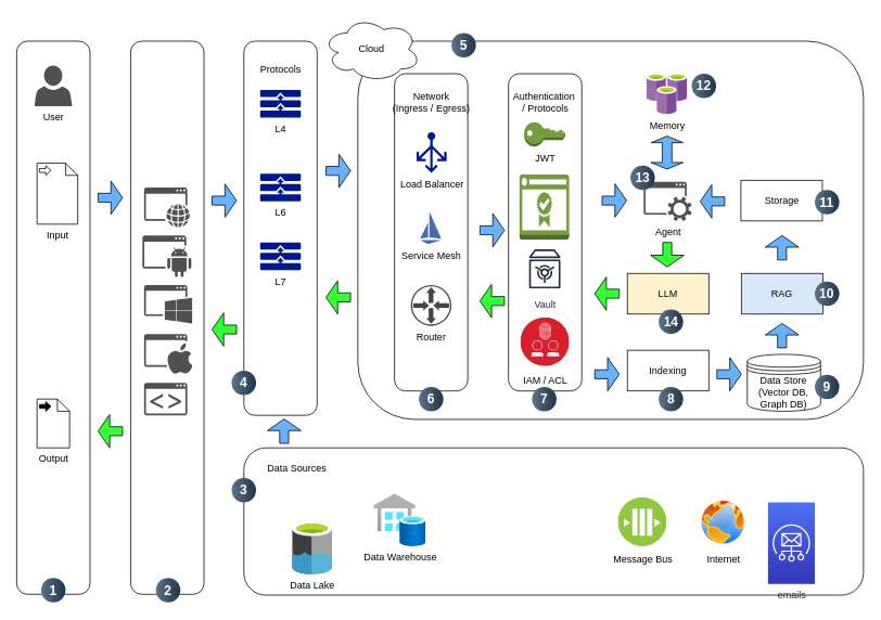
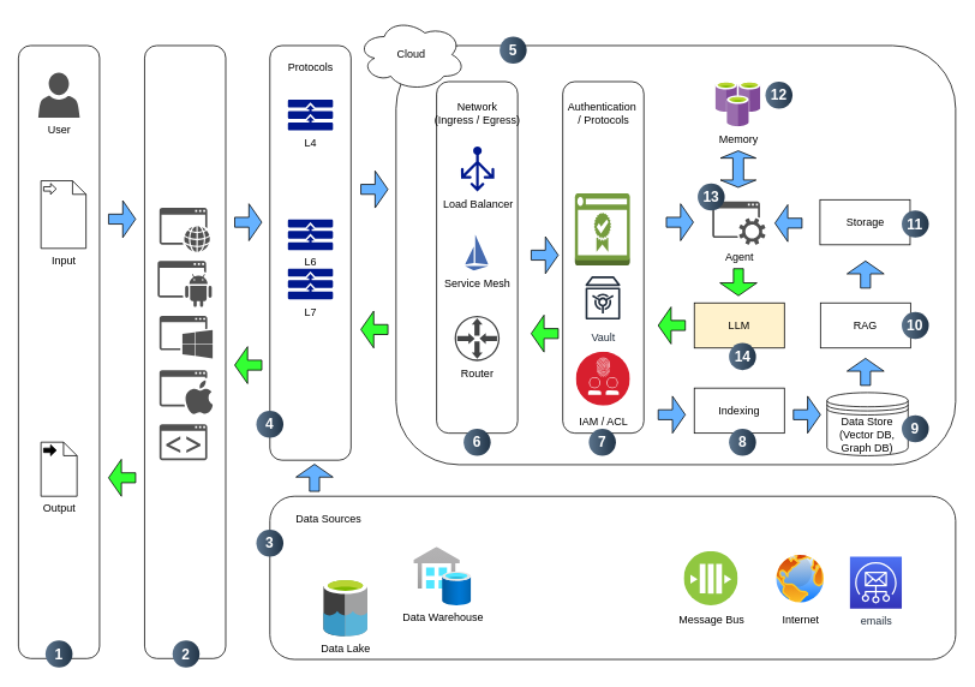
  <mxCell id="0" />
  <mxCell id="1" parent="0" />
  <mxCell id="2" value="" style="rounded=1;whiteSpace=wrap;html=1;" parent="1" vertex="1"><mxGeometry x="160" y="50" width="90" height="680" as="geometry" /></mxCell>
  <mxCell id="3" value="" style="rounded=1;whiteSpace=wrap;html=1;" parent="1" vertex="1"><mxGeometry x="20" y="50" width="90" height="680" as="geometry" /></mxCell>
  <mxCell id="4" value="User" style="sketch=0;pointerEvents=1;shadow=0;dashed=0;html=1;strokeColor=none;fillColor=#505050;labelPosition=center;verticalLabelPosition=bottom;verticalAlign=top;outlineConnect=0;align=center;shape=mxgraph.office.users.user;" parent="1" vertex="1"><mxGeometry x="42" y="80" width="46" height="50" as="geometry" /></mxCell>
  <mxCell id="5" value="Input" style="shape=mxgraph.bpmn.data;labelPosition=center;verticalLabelPosition=bottom;align=center;verticalAlign=top;size=15;html=1;bpmnTransferType=input;" parent="1" vertex="1"><mxGeometry x="45" y="200" width="50" height="75" as="geometry" /></mxCell>
  <mxCell id="6" value="Output" style="shape=mxgraph.bpmn.data;labelPosition=center;verticalLabelPosition=bottom;align=center;verticalAlign=top;size=15;html=1;bpmnTransferType=output;" parent="1" vertex="1"><mxGeometry x="45" y="490" width="40" height="60" as="geometry" /></mxCell>
  <mxCell id="7" value="" style="rounded=1;whiteSpace=wrap;html=1;" parent="1" vertex="1"><mxGeometry x="439.02" y="50" width="620.98" height="465" as="geometry" /></mxCell>
  <mxCell id="8" value="Agent" style="sketch=0;pointerEvents=1;shadow=0;dashed=0;html=1;strokeColor=none;fillColor=#505050;labelPosition=center;verticalLabelPosition=bottom;verticalAlign=top;outlineConnect=0;align=center;shape=mxgraph.office.concepts.service_application;" parent="1" vertex="1"><mxGeometry x="790" y="223" width="59" height="48" as="geometry" /></mxCell>
  <mxCell id="9" value="" style="sketch=0;pointerEvents=1;shadow=0;dashed=0;html=1;strokeColor=none;fillColor=#505050;labelPosition=center;verticalLabelPosition=bottom;verticalAlign=top;outlineConnect=0;align=center;shape=mxgraph.office.concepts.application_android;" parent="1" vertex="1"><mxGeometry x="174.5" y="289" width="60" height="51" as="geometry" /></mxCell>
  <mxCell id="10" value="" style="sketch=0;pointerEvents=1;shadow=0;dashed=0;html=1;strokeColor=none;fillColor=#505050;labelPosition=center;verticalLabelPosition=bottom;verticalAlign=top;outlineConnect=0;align=center;shape=mxgraph.office.concepts.application_web;" parent="1" vertex="1"><mxGeometry x="176.5" y="230" width="56" height="49" as="geometry" /></mxCell>
  <mxCell id="11" value="" style="sketch=0;pointerEvents=1;shadow=0;dashed=0;html=1;strokeColor=none;fillColor=#505050;labelPosition=center;verticalLabelPosition=bottom;verticalAlign=top;outlineConnect=0;align=center;shape=mxgraph.office.concepts.application_windows;" parent="1" vertex="1"><mxGeometry x="176.5" y="350" width="59" height="47" as="geometry" /></mxCell>
  <mxCell id="12" value="" style="sketch=0;pointerEvents=1;shadow=0;dashed=0;html=1;strokeColor=none;fillColor=#505050;labelPosition=center;verticalLabelPosition=bottom;verticalAlign=top;outlineConnect=0;align=center;shape=mxgraph.office.concepts.application_ios;" parent="1" vertex="1"><mxGeometry x="176.5" y="410" width="59" height="49" as="geometry" /></mxCell>
  <mxCell id="13" value="" style="sketch=0;pointerEvents=1;shadow=0;dashed=0;html=1;strokeColor=none;fillColor=#505050;labelPosition=center;verticalLabelPosition=bottom;verticalAlign=top;outlineConnect=0;align=center;shape=mxgraph.office.communications.ucwa_application;" parent="1" vertex="1"><mxGeometry x="176.5" y="470" width="53" height="40" as="geometry" /></mxCell>
  <mxCell id="14" value="Cloud" style="ellipse;shape=cloud;whiteSpace=wrap;html=1;" parent="1" vertex="1"><mxGeometry x="396.02" y="20" width="120" height="80" as="geometry" /></mxCell>
  <mxCell id="15" value="" style="rounded=1;whiteSpace=wrap;html=1;" parent="1" vertex="1"><mxGeometry x="299.02" y="550" width="760.98" height="181" as="geometry" /></mxCell>
  <mxCell id="16" value="Data Sources" style="text;html=1;align=center;verticalAlign=middle;resizable=0;points=[];autosize=1;strokeColor=none;fillColor=none;" parent="1" vertex="1"><mxGeometry x="314.02" y="561" width="100" height="30" as="geometry" /></mxCell>
  <mxCell id="17" value="Data Lake" style="image;sketch=0;aspect=fixed;html=1;points=[];align=center;fontSize=12;image=img/lib/mscae/Data_Lake.svg;" parent="1" vertex="1"><mxGeometry x="358.77" y="641.38" width="49.02" height="64.5" as="geometry" /></mxCell>
  <mxCell id="18" value="Data Warehouse" style="image;aspect=fixed;html=1;points=[];align=center;fontSize=12;image=img/lib/azure2/integration/SQL_Data_Warehouses.svg;" parent="1" vertex="1"><mxGeometry x="458.77" y="606.38" width="64" height="65" as="geometry" /></mxCell>
  <mxCell id="19" value="&lt;font color=&quot;#000000&quot;&gt;Message Bus&lt;/font&gt;" style="image;aspect=fixed;perimeter=ellipsePerimeter;html=1;align=center;shadow=0;dashed=0;fontColor=#4277BB;labelBackgroundColor=default;fontSize=12;spacingTop=3;image=img/lib/ibm/blockchain/message_bus.svg;" parent="1" vertex="1"><mxGeometry x="758.77" y="611.38" width="60" height="60" as="geometry" /></mxCell>
  <mxCell id="20" value="" style="rounded=1;whiteSpace=wrap;html=1;" parent="1" vertex="1"><mxGeometry x="299.02" y="50" width="90" height="460" as="geometry" /></mxCell>
- <mxCell id="21" value="Protocols" style="text;html=1;align=center;verticalAlign=middle;resizable=0;points=[];autosize=1;strokeColor=none;fillColor=none;" parent="1" vertex="1"><mxGeometry x="309.02" y="70" width="70" height="30" as="geometry" /></mxCell>
+ <mxCell id="21" value="Protocols" style="text;html=1;align=center;verticalAlign=middle;resizable=0;points=[];autosize=1;strokeColor=none;fillColor=none;" parent="1" vertex="1"><mxGeometry x="309.02" y="60" width="70" height="30" as="geometry" /></mxCell>
  <mxCell id="22" value="L4" style="sketch=0;aspect=fixed;pointerEvents=1;shadow=0;dashed=0;html=1;strokeColor=none;labelPosition=center;verticalLabelPosition=bottom;verticalAlign=top;align=center;fillColor=#00188D;shape=mxgraph.mscae.enterprise.protocol_stack" parent="1" vertex="1"><mxGeometry x="319.02" y="110" width="50" height="34" as="geometry" /></mxCell>
- <mxCell id="23" value="L6" style="sketch=0;aspect=fixed;pointerEvents=1;shadow=0;dashed=0;html=1;strokeColor=none;labelPosition=center;verticalLabelPosition=bottom;verticalAlign=top;align=center;fillColor=#00188D;shape=mxgraph.mscae.enterprise.protocol_stack" parent="1" vertex="1"><mxGeometry x="319.02" y="213" width="50" height="34" as="geometry" /></mxCell>
+ <mxCell id="23" value="L6" style="sketch=0;aspect=fixed;pointerEvents=1;shadow=0;dashed=0;html=1;strokeColor=none;labelPosition=center;verticalLabelPosition=bottom;verticalAlign=top;align=center;fillColor=#00188D;shape=mxgraph.mscae.enterprise.protocol_stack" parent="1" vertex="1"><mxGeometry x="319.02" y="243" width="50" height="34" as="geometry" /></mxCell>
  <mxCell id="24" value="L7" style="sketch=0;aspect=fixed;pointerEvents=1;shadow=0;dashed=0;html=1;strokeColor=none;labelPosition=center;verticalLabelPosition=bottom;verticalAlign=top;align=center;fillColor=#00188D;shape=mxgraph.mscae.enterprise.protocol_stack" parent="1" vertex="1"><mxGeometry x="319.02" y="297.5" width="50" height="34" as="geometry" /></mxCell>
  <mxCell id="25" value="" style="rounded=1;whiteSpace=wrap;html=1;" parent="1" vertex="1"><mxGeometry x="484.02" y="90" width="90" height="390" as="geometry" /></mxCell>
  <mxCell id="26" value="Network&lt;div&gt;(Ingress / Egress)&lt;/div&gt;" style="text;html=1;align=center;verticalAlign=middle;resizable=0;points=[];autosize=1;strokeColor=none;fillColor=none;" parent="1" vertex="1"><mxGeometry x="469.02" y="105" width="120" height="40" as="geometry" /></mxCell>
  <mxCell id="27" value="Load Balancer" style="sketch=0;aspect=fixed;pointerEvents=1;shadow=0;dashed=0;html=1;strokeColor=none;labelPosition=center;verticalLabelPosition=bottom;verticalAlign=top;align=center;fillColor=#00188D;shape=mxgraph.azure.load_balancer_generic" parent="1" vertex="1"><mxGeometry x="511.02" y="162" width="37" height="50" as="geometry" /></mxCell>
  <mxCell id="28" value="Service Mesh" style="editableCssRules=.*;html=1;shape=image;verticalLabelPosition=bottom;labelBackgroundColor=#ffffff;verticalAlign=top;aspect=fixed;imageAspect=0;image=data:image/svg+xml,PHN2ZyB4bWxucz0iaHR0cDovL3d3dy53My5vcmcvMjAwMC9zdmciIHhtbG5zOnY9Imh0dHBzOi8vdmVjdGEuaW8vbmFubyIgd2lkdGg9IjE2MCIgaGVpZ2h0PSIyNDAiIHZpZXdCb3g9IjAgMCAxNjAgMjQwIj4mI3hhOwk8c3R5bGUgdHlwZT0idGV4dC9jc3MiPiYjeGE7CS5zdDB7ZmlsbDojNDY2YmIwO30mI3hhOwk8L3N0eWxlPiYjeGE7CTxwYXRoIGNsYXNzPSJzdDAiIGQ9Ik02MCAyNDBMMCAyMTBoMTYwem0wLTE2MEwwIDIwMGw2MC0xMHpNNzAgMHYxOTBsOTAgMTB6Ii8+JiN4YTs8L3N2Zz4=;fontColor=default;" parent="1" vertex="1"><mxGeometry x="516.02" y="260" width="26" height="40" as="geometry" /></mxCell>
  <mxCell id="29" value="Router" style="sketch=0;pointerEvents=1;shadow=0;dashed=0;html=1;strokeColor=none;fillColor=#434445;aspect=fixed;labelPosition=center;verticalLabelPosition=bottom;verticalAlign=top;align=center;outlineConnect=0;shape=mxgraph.vvd.physical_upstream_router;" parent="1" vertex="1"><mxGeometry x="504.02" y="350" width="50" height="50" as="geometry" /></mxCell>
  <mxCell id="30" value="" style="rounded=1;whiteSpace=wrap;html=1;" parent="1" vertex="1"><mxGeometry x="624.02" y="90" width="90" height="390" as="geometry" /></mxCell>
  <mxCell id="31" value="Authentication&amp;nbsp;&lt;div&gt;/ Protocols&lt;/div&gt;" style="text;html=1;align=center;verticalAlign=middle;resizable=0;points=[];autosize=1;strokeColor=none;fillColor=none;" parent="1" vertex="1"><mxGeometry x="619.02" y="105" width="100" height="40" as="geometry" /></mxCell>
- <mxCell id="32" value="JWT" style="outlineConnect=0;dashed=0;verticalLabelPosition=bottom;verticalAlign=top;align=center;html=1;shape=mxgraph.aws3.add_on;fillColor=#759C3E;gradientColor=none;" parent="1" vertex="1"><mxGeometry x="643.27" y="149.5" width="50.5" height="30" as="geometry" /></mxCell>
  <mxCell id="33" value="Cert Mgmt" style="outlineConnect=0;dashed=0;verticalLabelPosition=bottom;verticalAlign=top;align=center;html=1;shape=mxgraph.aws3.certificate_manager_2;fillColor=#759C3E;gradientColor=none;" parent="1" vertex="1"><mxGeometry x="637.52" y="214" width="61" height="80" as="geometry" /></mxCell>
  <mxCell id="34" value="Vault" style="sketch=0;outlineConnect=0;fontColor=#232F3E;gradientColor=none;strokeColor=#232F3E;fillColor=#ffffff;dashed=0;verticalLabelPosition=bottom;verticalAlign=top;align=center;html=1;fontSize=12;fontStyle=0;aspect=fixed;shape=mxgraph.aws4.resourceIcon;resIcon=mxgraph.aws4.vault;" parent="1" vertex="1"><mxGeometry x="638.52" y="300" width="60" height="60" as="geometry" /></mxCell>
  <mxCell id="35" value="&lt;font color=&quot;#000000&quot;&gt;IAM / ACL&lt;/font&gt;" style="image;aspect=fixed;perimeter=ellipsePerimeter;html=1;align=center;shadow=0;dashed=0;fontColor=#4277BB;labelBackgroundColor=default;fontSize=12;spacingTop=3;image=img/lib/ibm/security/identity_access_management.svg;" parent="1" vertex="1"><mxGeometry x="639.02" y="390" width="60" height="60" as="geometry" /></mxCell>
  <mxCell id="36" value="Data Store&lt;div&gt;(Vector DB, Graph DB)&lt;/div&gt;" style="shape=datastore;whiteSpace=wrap;html=1;" parent="1" vertex="1"><mxGeometry x="917.27" y="435" width="90" height="70" as="geometry" /></mxCell>
  <mxCell id="37" value="Indexing" style="html=1;dashed=0;whiteSpace=wrap;" parent="1" vertex="1"><mxGeometry x="770" y="430" width="100" height="50" as="geometry" /></mxCell>
  <mxCell id="38" value="Memory" style="image;sketch=0;aspect=fixed;html=1;points=[];align=center;fontSize=12;image=img/lib/mscae/Azure_Cache_for_Redis.svg;" parent="1" vertex="1"><mxGeometry x="793.77" y="90" width="50" height="50" as="geometry" /></mxCell>
- <mxCell id="39" value="RAG" style="html=1;dashed=0;whiteSpace=wrap;fillColor=#dae8fc;" parent="1" vertex="1"><mxGeometry x="910" y="335.5" width="100" height="50" as="geometry" /></mxCell>
+ <mxCell id="39" value="RAG" style="html=1;dashed=0;whiteSpace=wrap;" parent="1" vertex="1"><mxGeometry x="910" y="335.5" width="100" height="50" as="geometry" /></mxCell>
  <mxCell id="40" value="LLM" style="html=1;dashed=0;whiteSpace=wrap;fillColor=#fff2cc;" parent="1" vertex="1"><mxGeometry x="770" y="335.5" width="100" height="50" as="geometry" /></mxCell>
  <mxCell id="41" value="Storage" style="html=1;dashed=0;whiteSpace=wrap;" parent="1" vertex="1"><mxGeometry x="909.5" y="221" width="100" height="50" as="geometry" /></mxCell>
  <mxCell id="42" value="" style="shape=singleArrow;whiteSpace=wrap;html=1;arrowWidth=0.268;arrowSize=0.475;fillColor=#66B2FF;" parent="1" vertex="1"><mxGeometry x="120" y="222" width="30" height="41" as="geometry" /></mxCell>
  <mxCell id="43" value="" style="shape=singleArrow;whiteSpace=wrap;html=1;arrowWidth=0.268;arrowSize=0.475;direction=west;fillColor=#33FF33;" parent="1" vertex="1"><mxGeometry x="120" y="509" width="30" height="41" as="geometry" /></mxCell>
  <mxCell id="44" value="" style="shape=singleArrow;whiteSpace=wrap;html=1;arrowWidth=0.268;arrowSize=0.475;direction=north;fillColor=#66B2FF;" parent="1" vertex="1"><mxGeometry x="328.02" y="514.5" width="41" height="30" as="geometry" /></mxCell>
  <mxCell id="45" value="" style="shape=singleArrow;whiteSpace=wrap;html=1;arrowWidth=0.268;arrowSize=0.475;fillColor=#66B2FF;" parent="1" vertex="1"><mxGeometry x="260" y="225.5" width="30" height="41" as="geometry" /></mxCell>
  <mxCell id="46" value="" style="shape=singleArrow;whiteSpace=wrap;html=1;arrowWidth=0.268;arrowSize=0.475;direction=west;fillColor=#33FF33;" parent="1" vertex="1"><mxGeometry x="260" y="384" width="30" height="41" as="geometry" /></mxCell>
  <mxCell id="47" value="" style="shape=singleArrow;whiteSpace=wrap;html=1;arrowWidth=0.268;arrowSize=0.475;fillColor=#66B2FF;" parent="1" vertex="1"><mxGeometry x="400" y="189" width="30" height="41" as="geometry" /></mxCell>
  <mxCell id="48" value="" style="shape=singleArrow;whiteSpace=wrap;html=1;arrowWidth=0.268;arrowSize=0.475;direction=west;fillColor=#33FF33;" parent="1" vertex="1"><mxGeometry x="400" y="344.5" width="30" height="41" as="geometry" /></mxCell>
  <mxCell id="49" value="" style="shape=singleArrow;whiteSpace=wrap;html=1;arrowWidth=0.268;arrowSize=0.475;fillColor=#66B2FF;" parent="1" vertex="1"><mxGeometry x="589.02" y="262" width="30" height="41" as="geometry" /></mxCell>
  <mxCell id="50" value="" style="shape=singleArrow;whiteSpace=wrap;html=1;arrowWidth=0.268;arrowSize=0.475;fillColor=#66B2FF;" parent="1" vertex="1"><mxGeometry x="739.02" y="225.5" width="30" height="41" as="geometry" /></mxCell>
  <mxCell id="51" value="" style="shape=doubleArrow;whiteSpace=wrap;html=1;direction=south;fillColor=#66B2FF;" parent="1" vertex="1"><mxGeometry x="799.02" y="166.75" width="39.5" height="40.5" as="geometry" /></mxCell>
  <mxCell id="52" value="" style="shape=singleArrow;whiteSpace=wrap;html=1;arrowWidth=0.268;arrowSize=0.475;direction=west;fillColor=#66B2FF;" parent="1" vertex="1"><mxGeometry x="859.5" y="226.5" width="30" height="41" as="geometry" /></mxCell>
  <mxCell id="53" value="" style="shape=singleArrow;whiteSpace=wrap;html=1;arrowWidth=0.268;arrowSize=0.475;fillColor=#66B2FF;" parent="1" vertex="1"><mxGeometry x="730" y="439" width="30" height="41" as="geometry" /></mxCell>
  <mxCell id="54" value="" style="shape=singleArrow;whiteSpace=wrap;html=1;arrowWidth=0.268;arrowSize=0.475;fillColor=#66B2FF;" parent="1" vertex="1"><mxGeometry x="880" y="439" width="30" height="41" as="geometry" /></mxCell>
  <mxCell id="55" value="" style="shape=singleArrow;whiteSpace=wrap;html=1;arrowWidth=0.268;arrowSize=0.475;direction=north;fillColor=#66B2FF;" parent="1" vertex="1"><mxGeometry x="939.5" y="397" width="41" height="30" as="geometry" /></mxCell>
  <mxCell id="56" value="" style="shape=singleArrow;whiteSpace=wrap;html=1;arrowWidth=0.268;arrowSize=0.475;direction=north;fillColor=#66B2FF;" parent="1" vertex="1"><mxGeometry x="939.5" y="289" width="41" height="30" as="geometry" /></mxCell>
  <mxCell id="57" value="" style="shape=singleArrow;whiteSpace=wrap;html=1;arrowWidth=0.268;arrowSize=0.475;direction=south;fillColor=#33FF33;" parent="1" vertex="1"><mxGeometry x="798.5" y="297.5" width="41" height="30" as="geometry" /></mxCell>
  <mxCell id="58" value="" style="shape=singleArrow;whiteSpace=wrap;html=1;arrowWidth=0.268;arrowSize=0.475;direction=west;fillColor=#33FF33;" parent="1" vertex="1"><mxGeometry x="730" y="340" width="30" height="41" as="geometry" /></mxCell>
  <mxCell id="59" value="" style="shape=singleArrow;whiteSpace=wrap;html=1;arrowWidth=0.268;arrowSize=0.475;direction=west;fillColor=#33FF33;" parent="1" vertex="1"><mxGeometry x="589.02" y="349" width="30" height="41" as="geometry" /></mxCell>
  <mxCell id="60" value="Internet" style="image;aspect=fixed;perimeter=ellipsePerimeter;html=1;align=center;shadow=0;dashed=0;spacingTop=3;image=img/lib/active_directory/internet_globe.svg;" parent="1" vertex="1"><mxGeometry x="858.27" y="612.38" width="59" height="59" as="geometry" /></mxCell>
- <mxCell id="61" value="emails" style="sketch=0;points=[[0,0,0],[0.25,0,0],[0.5,0,0],[0.75,0,0],[1,0,0],[0,1,0],[0.25,1,0],[0.5,1,0],[0.75,1,0],[1,1,0],[0,0.25,0],[0,0.5,0],[0,0.75,0],[1,0.25,0],[1,0.5,0],[1,0.75,0]];outlineConnect=0;fontColor=#232F3E;gradientColor=#4D72F3;gradientDirection=north;fillColor=#3334B9;strokeColor=#ffffff;dashed=0;verticalLabelPosition=bottom;verticalAlign=top;align=center;html=1;fontSize=12;fontStyle=0;aspect=fixed;shape=mxgraph.aws4.resourceIcon;resIcon=mxgraph.aws4.simple_email_service;" parent="1" vertex="1"><mxGeometry x="942.75" y="617.13" width="57.5" height="100" as="geometry" /></mxCell>
+ <mxCell id="61" value="emails" style="sketch=0;points=[[0,0,0],[0.25,0,0],[0.5,0,0],[0.75,0,0],[1,0,0],[0,1,0],[0.25,1,0],[0.5,1,0],[0.75,1,0],[1,1,0],[0,0.25,0],[0,0.5,0],[0,0.75,0],[1,0.25,0],[1,0.5,0],[1,0.75,0]];outlineConnect=0;fontColor=#232F3E;gradientColor=#4D72F3;gradientDirection=north;fillColor=#3334B9;strokeColor=#ffffff;dashed=0;verticalLabelPosition=bottom;verticalAlign=top;align=center;html=1;fontSize=12;fontStyle=0;aspect=fixed;shape=mxgraph.aws4.resourceIcon;resIcon=mxgraph.aws4.simple_email_service;" parent="1" vertex="1"><mxGeometry x="942.75" y="617.13" width="57.5" height="57.5" as="geometry" /></mxCell>
  <mxCell id="62" value="1" style="ellipse;whiteSpace=wrap;html=1;aspect=fixed;rotation=0;gradientColor=#223548;strokeColor=none;gradientDirection=east;fillColor=#5b738b;rounded=0;pointerEvents=0;fontFamily=Helvetica;fontSize=16;fontColor=#FFFFFF;spacingTop=4;spacingBottom=4;spacingLeft=4;spacingRight=4;points=[];fontStyle=1" vertex="1" parent="1"><mxGeometry x="50" y="710" width="30" height="30" as="geometry" /></mxCell>
  <mxCell id="63" value="2" style="ellipse;whiteSpace=wrap;html=1;aspect=fixed;rotation=0;gradientColor=#223548;strokeColor=none;gradientDirection=east;fillColor=#5b738b;rounded=0;pointerEvents=0;fontFamily=Helvetica;fontSize=16;fontColor=#FFFFFF;spacingTop=4;spacingBottom=4;spacingLeft=4;spacingRight=4;points=[];fontStyle=1" vertex="1" parent="1"><mxGeometry x="191" y="710" width="30" height="30" as="geometry" /></mxCell>
  <mxCell id="64" value="3" style="ellipse;whiteSpace=wrap;html=1;aspect=fixed;rotation=0;gradientColor=#223548;strokeColor=none;gradientDirection=east;fillColor=#5b738b;rounded=0;pointerEvents=0;fontFamily=Helvetica;fontSize=16;fontColor=#FFFFFF;spacingTop=4;spacingBottom=4;spacingLeft=4;spacingRight=4;points=[];fontStyle=1" vertex="1" parent="1"><mxGeometry x="284" y="587" width="30" height="30" as="geometry" /></mxCell>
  <mxCell id="65" value="4" style="ellipse;whiteSpace=wrap;html=1;aspect=fixed;rotation=0;gradientColor=#223548;strokeColor=none;gradientDirection=east;fillColor=#5b738b;rounded=0;pointerEvents=0;fontFamily=Helvetica;fontSize=16;fontColor=#FFFFFF;spacingTop=4;spacingBottom=4;spacingLeft=4;spacingRight=4;points=[];fontStyle=1" vertex="1" parent="1"><mxGeometry x="284" y="455" width="30" height="30" as="geometry" /></mxCell>
  <mxCell id="66" value="5" style="ellipse;whiteSpace=wrap;html=1;aspect=fixed;rotation=0;gradientColor=#223548;strokeColor=none;gradientDirection=east;fillColor=#5b738b;rounded=0;pointerEvents=0;fontFamily=Helvetica;fontSize=16;fontColor=#FFFFFF;spacingTop=4;spacingBottom=4;spacingLeft=4;spacingRight=4;points=[];fontStyle=1" vertex="1" parent="1"><mxGeometry x="554" y="40" width="30" height="30" as="geometry" /></mxCell>
  <mxCell id="67" value="6" style="ellipse;whiteSpace=wrap;html=1;aspect=fixed;rotation=0;gradientColor=#223548;strokeColor=none;gradientDirection=east;fillColor=#5b738b;rounded=0;pointerEvents=0;fontFamily=Helvetica;fontSize=16;fontColor=#FFFFFF;spacingTop=4;spacingBottom=4;spacingLeft=4;spacingRight=4;points=[];fontStyle=1" vertex="1" parent="1"><mxGeometry x="514.02" y="475" width="30" height="30" as="geometry" /></mxCell>
  <mxCell id="68" value="7" style="ellipse;whiteSpace=wrap;html=1;aspect=fixed;rotation=0;gradientColor=#223548;strokeColor=none;gradientDirection=east;fillColor=#5b738b;rounded=0;pointerEvents=0;fontFamily=Helvetica;fontSize=16;fontColor=#FFFFFF;spacingTop=4;spacingBottom=4;spacingLeft=4;spacingRight=4;points=[];fontStyle=1" vertex="1" parent="1"><mxGeometry x="653" y="475" width="30" height="30" as="geometry" /></mxCell>
  <mxCell id="69" value="8" style="ellipse;whiteSpace=wrap;html=1;aspect=fixed;rotation=0;gradientColor=#223548;strokeColor=none;gradientDirection=east;fillColor=#5b738b;rounded=0;pointerEvents=0;fontFamily=Helvetica;fontSize=16;fontColor=#FFFFFF;spacingTop=4;spacingBottom=4;spacingLeft=4;spacingRight=4;points=[];fontStyle=1" vertex="1" parent="1"><mxGeometry x="808.52" y="475" width="30" height="30" as="geometry" /></mxCell>
  <mxCell id="70" value="9" style="ellipse;whiteSpace=wrap;html=1;aspect=fixed;rotation=0;gradientColor=#223548;strokeColor=none;gradientDirection=east;fillColor=#5b738b;rounded=0;pointerEvents=0;fontFamily=Helvetica;fontSize=16;fontColor=#FFFFFF;spacingTop=4;spacingBottom=4;spacingLeft=4;spacingRight=4;points=[];fontStyle=1" vertex="1" parent="1"><mxGeometry x="1000.25" y="460" width="30" height="30" as="geometry" /></mxCell>
  <mxCell id="71" value="10" style="ellipse;whiteSpace=wrap;html=1;aspect=fixed;rotation=0;gradientColor=#223548;strokeColor=none;gradientDirection=east;fillColor=#5b738b;rounded=0;pointerEvents=0;fontFamily=Helvetica;fontSize=16;fontColor=#FFFFFF;spacingTop=4;spacingBottom=4;spacingLeft=4;spacingRight=4;points=[];fontStyle=1" vertex="1" parent="1"><mxGeometry x="1000.25" y="345.5" width="30" height="30" as="geometry" /></mxCell>
  <mxCell id="72" value="11" style="ellipse;whiteSpace=wrap;html=1;aspect=fixed;rotation=0;gradientColor=#223548;strokeColor=none;gradientDirection=east;fillColor=#5b738b;rounded=0;pointerEvents=0;fontFamily=Helvetica;fontSize=16;fontColor=#FFFFFF;spacingTop=4;spacingBottom=4;spacingLeft=4;spacingRight=4;points=[];fontStyle=1" vertex="1" parent="1"><mxGeometry x="1000.25" y="233" width="30" height="30" as="geometry" /></mxCell>
  <mxCell id="73" value="12" style="ellipse;whiteSpace=wrap;html=1;aspect=fixed;rotation=0;gradientColor=#223548;strokeColor=none;gradientDirection=east;fillColor=#5b738b;rounded=0;pointerEvents=0;fontFamily=Helvetica;fontSize=16;fontColor=#FFFFFF;spacingTop=4;spacingBottom=4;spacingLeft=4;spacingRight=4;points=[];fontStyle=1" vertex="1" parent="1"><mxGeometry x="849" y="90" width="30" height="30" as="geometry" /></mxCell>
  <mxCell id="74" value="13" style="ellipse;whiteSpace=wrap;html=1;aspect=fixed;rotation=0;gradientColor=#223548;strokeColor=none;gradientDirection=east;fillColor=#5b738b;rounded=0;pointerEvents=0;fontFamily=Helvetica;fontSize=16;fontColor=#FFFFFF;spacingTop=4;spacingBottom=4;spacingLeft=4;spacingRight=4;points=[];fontStyle=1" vertex="1" parent="1"><mxGeometry x="773.77" y="203" width="30" height="30" as="geometry" /></mxCell>
  <mxCell id="75" value="14" style="ellipse;whiteSpace=wrap;html=1;aspect=fixed;rotation=0;gradientColor=#223548;strokeColor=none;gradientDirection=east;fillColor=#5b738b;rounded=0;pointerEvents=0;fontFamily=Helvetica;fontSize=16;fontColor=#FFFFFF;spacingTop=4;spacingBottom=4;spacingLeft=4;spacingRight=4;points=[];fontStyle=1" vertex="1" parent="1"><mxGeometry x="808.52" y="380" width="30" height="30" as="geometry" /></mxCell>
